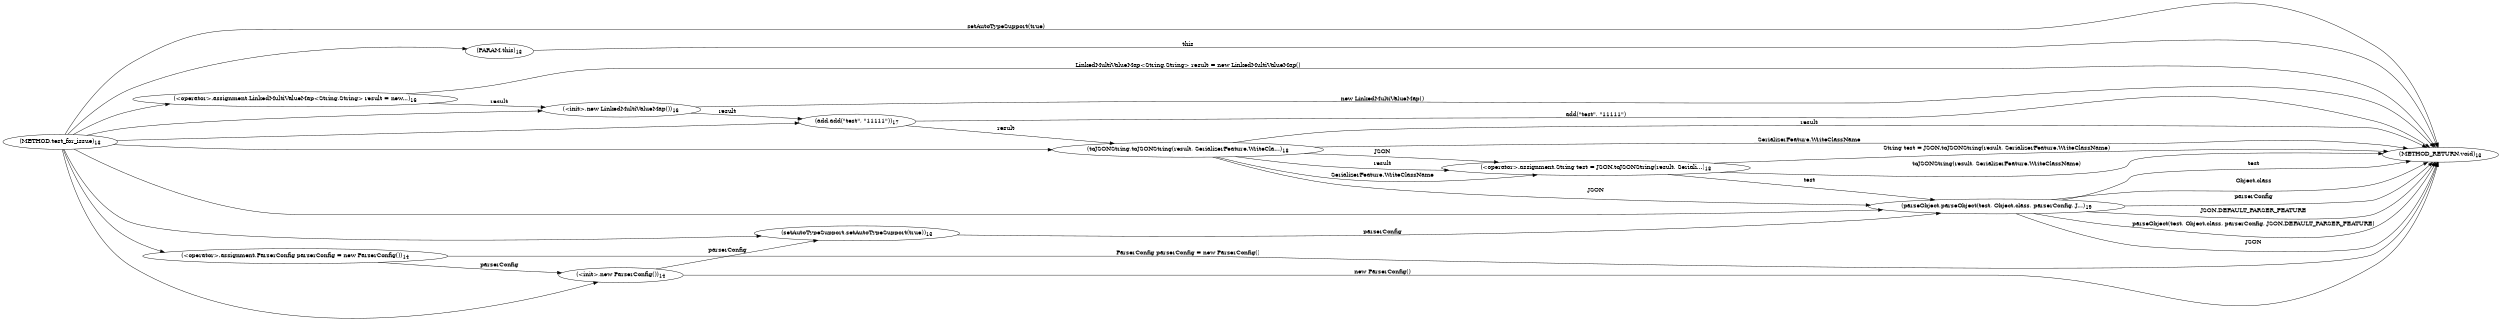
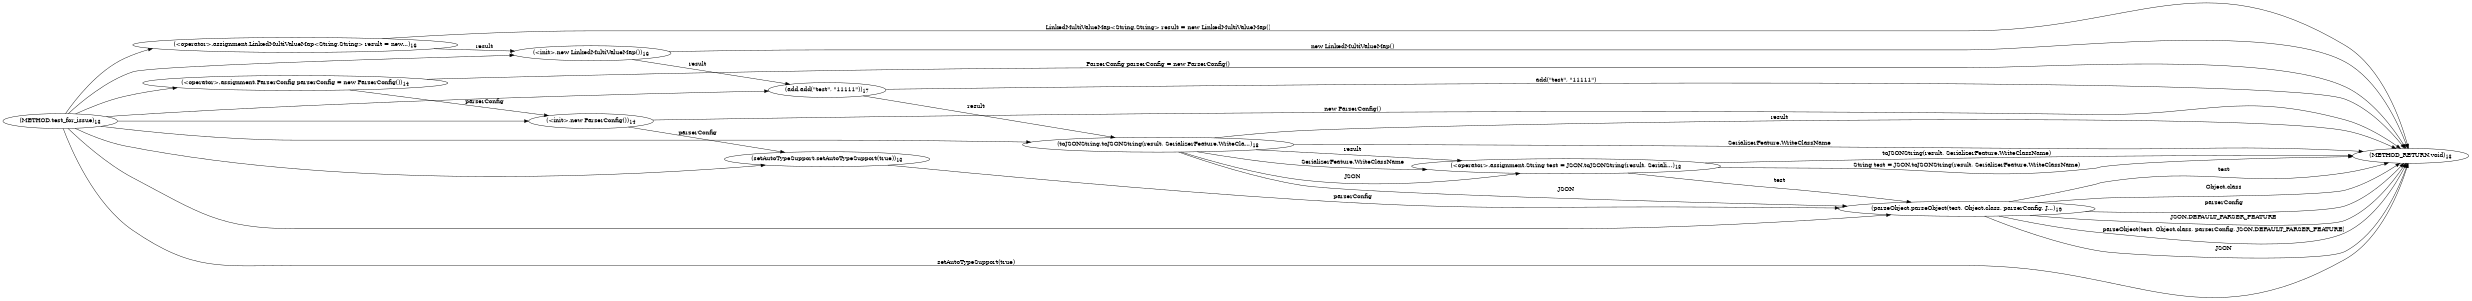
  digraph {
    rankdir=LR
    n1 [label=<(METHOD,test_for_issue)<SUB>13</SUB>>]
-   n2 [label=<(PARAM,this)<SUB>13</SUB>>]
    n3 [label=<(&lt;operator&gt;.assignment,ParserConfig parserConfig = new ParserConfig())<SUB>14</SUB>>]
    n4 [label=<(&lt;init&gt;,new ParserConfig())<SUB>14</SUB>>]
    n5 [label=<(setAutoTypeSupport,setAutoTypeSupport(true))<SUB>13</SUB>>]
    n6 [label=<(&lt;operator&gt;.assignment,LinkedMultiValueMap&lt;String,String&gt; result = new...)<SUB>16</SUB>>]
    n7 [label=<(&lt;init&gt;,new LinkedMultiValueMap())<SUB>16</SUB>>]
    n8 [label=<(add,add(&quot;test&quot;, &quot;11111&quot;))<SUB>17</SUB>>]
    n9 [label=<(parseObject,parseObject(test, Object.class, parserConfig, J...)<SUB>19</SUB>>]
    n10 [label=<(toJSONString,toJSONString(result, SerializerFeature.WriteCla...)<SUB>18</SUB>>]
    n11 [label=<(METHOD_RETURN,void)<SUB>13</SUB>>]
    n12 [label=<(&lt;operator&gt;.assignment,String test = JSON.toJSONString(result, Seriali...)<SUB>18</SUB>>]
-   n1 -> n2
    n1 -> n3
    n1 -> n4
    n1 -> n5
    n1 -> n6
    n1 -> n7
    n1 -> n8
    n1 -> n9
    n1 -> n10
    n1 -> n11 [label="setAutoTypeSupport(true)"]
-   n2 -> n11 [label=this]
    n3 -> n4 [label=parserConfig]
    n3 -> n11 [label="ParserConfig parserConfig = new ParserConfig()"]
    n4 -> n5 [label=parserConfig]
    n4 -> n11 [label="new ParserConfig()"]
    n5 -> n9 [label=parserConfig]
    n6 -> n7 [label=result]
    n6 -> n11 [label="LinkedMultiValueMap&lt;String,String&gt; result = new LinkedMultiValueMap()"]
    n7 -> n8 [label=result]
    n7 -> n11 [label="new LinkedMultiValueMap()"]
    n8 -> n10 [label=result]
    n8 -> n11 [label="add(&quot;test&quot;, &quot;11111&quot;)"]
    n9 -> n11 [label=JSON]
    n9 -> n11 [label=test]
    n9 -> n11 [label="Object.class"]
    n9 -> n11 [label=parserConfig]
    n9 -> n11 [label="JSON.DEFAULT_PARSER_FEATURE"]
    n9 -> n11 [label="parseObject(test, Object.class, parserConfig, JSON.DEFAULT_PARSER_FEATURE)"]
    n10 -> n9 [label=JSON]
    n10 -> n11 [label=result]
    n10 -> n11 [label="SerializerFeature.WriteClassName"]
    n10 -> n12 [label=JSON]
    n10 -> n12 [label=result]
    n10 -> n12 [label="SerializerFeature.WriteClassName"]
    n12 -> n9 [label=test]
    n12 -> n11 [label="toJSONString(result, SerializerFeature.WriteClassName)"]
    n12 -> n11 [label="String test = JSON.toJSONString(result, SerializerFeature.WriteClassName)"]
  }
